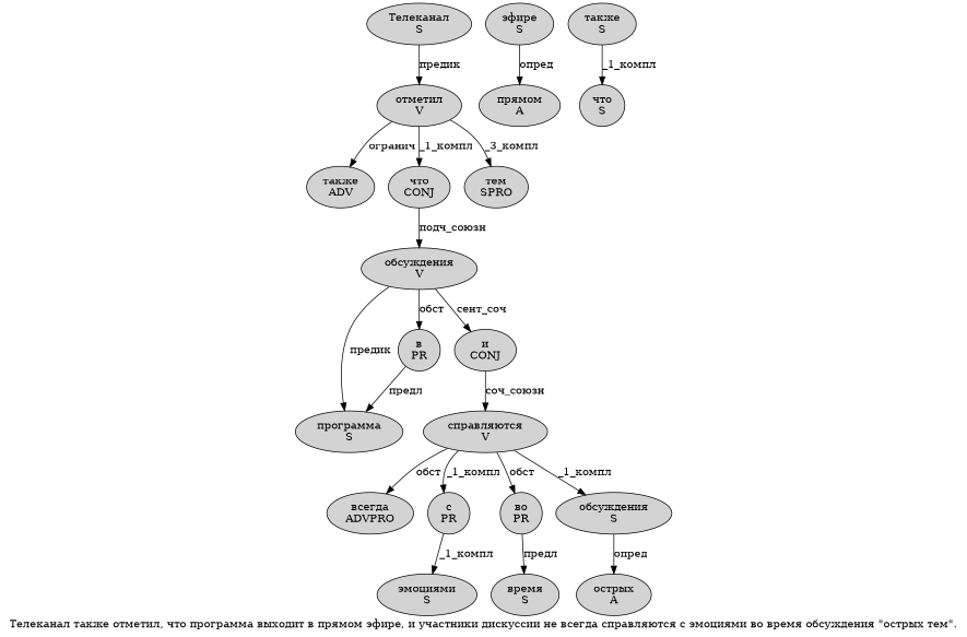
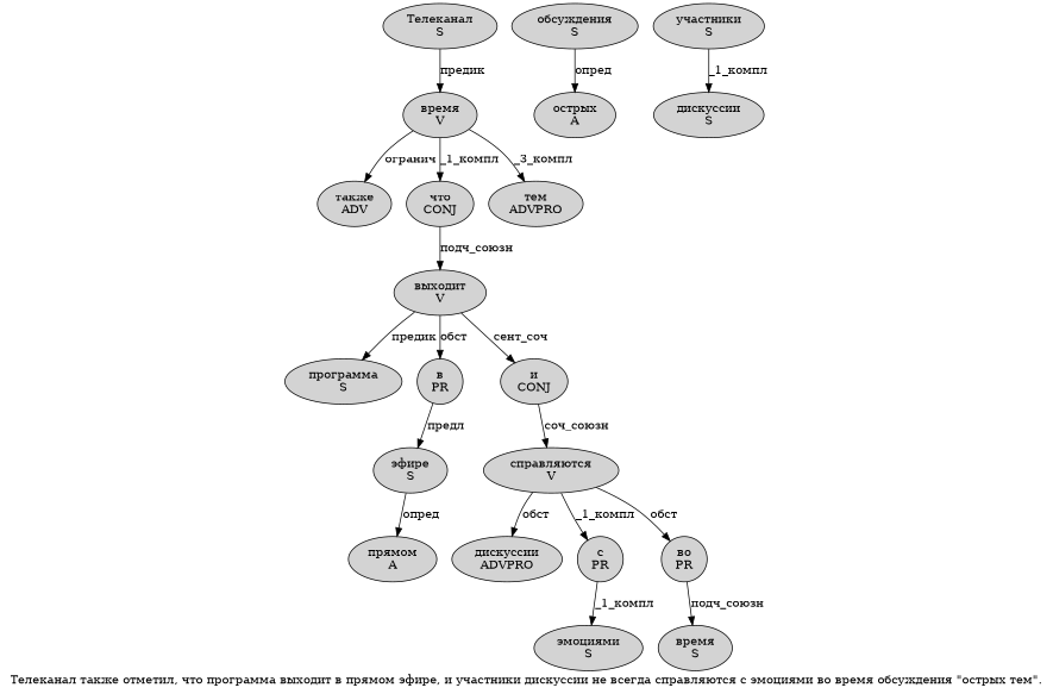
  digraph {
    label="Телеканал также отметил, что программа выходит в прямом эфире, и участники дискуссии не всегда справляются с эмоциями во время обсуждения \"острых тем\"."
    node [fillcolor=lightgray penwidth=1 shape=ellipse style=filled]
    n1 [label="Телеканал\nS"]
-   n2 [label="отметил\nV"]
+   n2 [label="время\nV"]
    n3 [label="также\nADV"]
    n4 [label="что\nCONJ"]
-   n5 [label="тем\nSPRO"]
-   n6 [label="обсуждения\nV"]
+   n5 [label="тем\nADVPRO"]
+   n6 [label="выходит\nV"]
    n7 [label="программа\nS"]
    n8 [label="в\nPR"]
    n9 [label="и\nCONJ"]
    n10 [label="эфире\nS"]
    n11 [label="справляются\nV"]
    n12 [label="прямом\nA"]
-   n13 [label="всегда\nADVPRO"]
+   n13 [label="дискуссии\nADVPRO"]
    n14 [label="с\nPR"]
    n15 [label="во\nPR"]
    n16 [label="обсуждения\nS"]
-   n17 [label="также\nS"]
-   n18 [label="что\nS"]
+   n17 [label="участники\nS"]
+   n18 [label="дискуссии\nS"]
    n19 [label="эмоциями\nS"]
    n20 [label="время\nS"]
    n21 [label="острых\nA"]
    n1 -> n2 [label="предик"]
    n2 -> n3 [label="огранич"]
    n2 -> n4 [label="_1_компл"]
    n2 -> n5 [label="_3_компл"]
    n4 -> n6 [label="подч_союзн"]
    n6 -> n7 [label="предик"]
    n6 -> n8 [label="обст"]
    n6 -> n9 [label="сент_соч"]
-   n8 -> n7 [label="предл"]
+   n8 -> n10 [label="предл"]
    n9 -> n11 [label="соч_союзн"]
    n10 -> n12 [label="опред"]
    n11 -> n13 [label="обст"]
    n11 -> n14 [label="_1_компл"]
    n11 -> n15 [label="обст"]
-   n11 -> n16 [label="_1_компл"]
    n14 -> n19 [label="_1_компл"]
-   n15 -> n20 [label="предл"]
+   n15 -> n20 [label="подч_союзн"]
    n16 -> n21 [label="опред"]
    n17 -> n18 [label="_1_компл"]
  }
